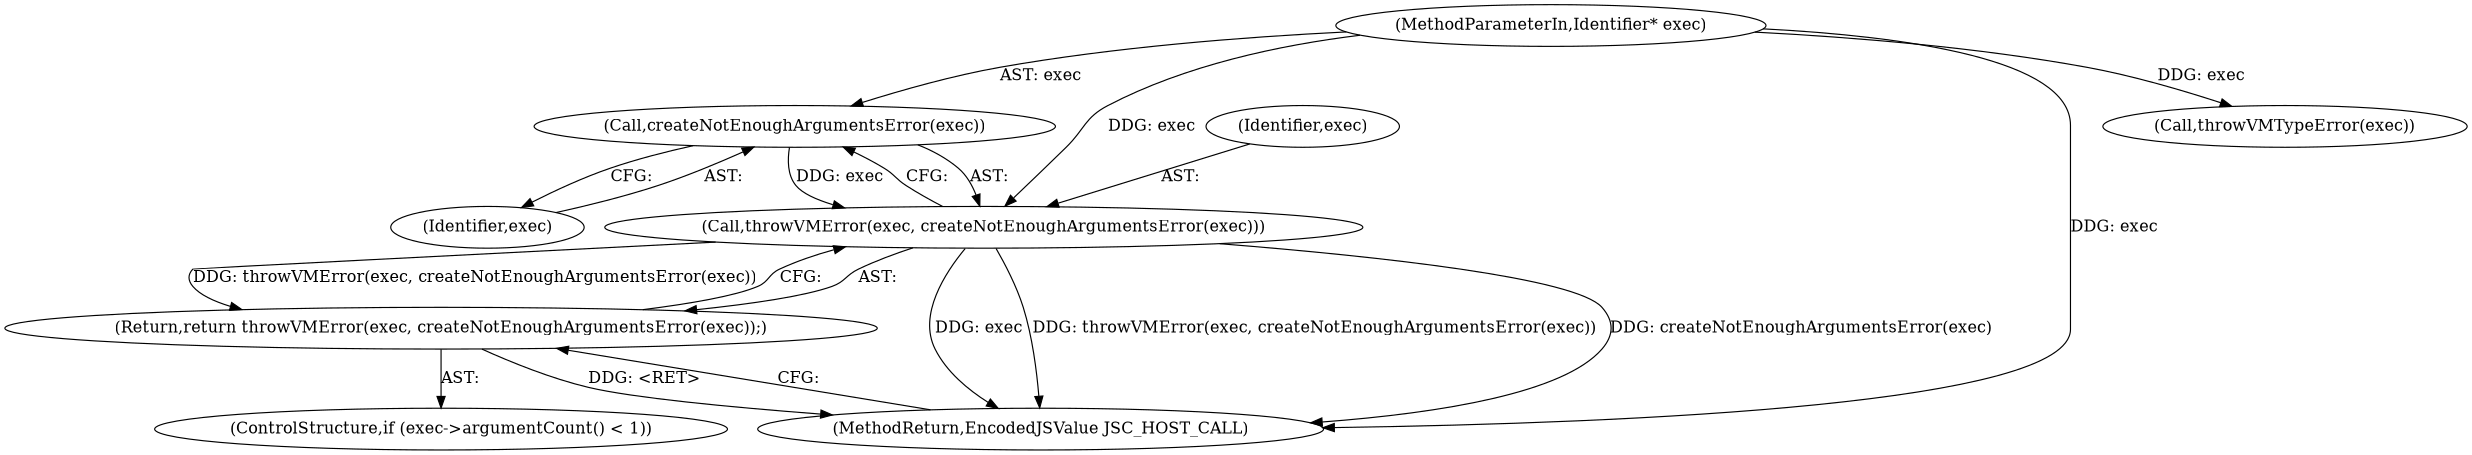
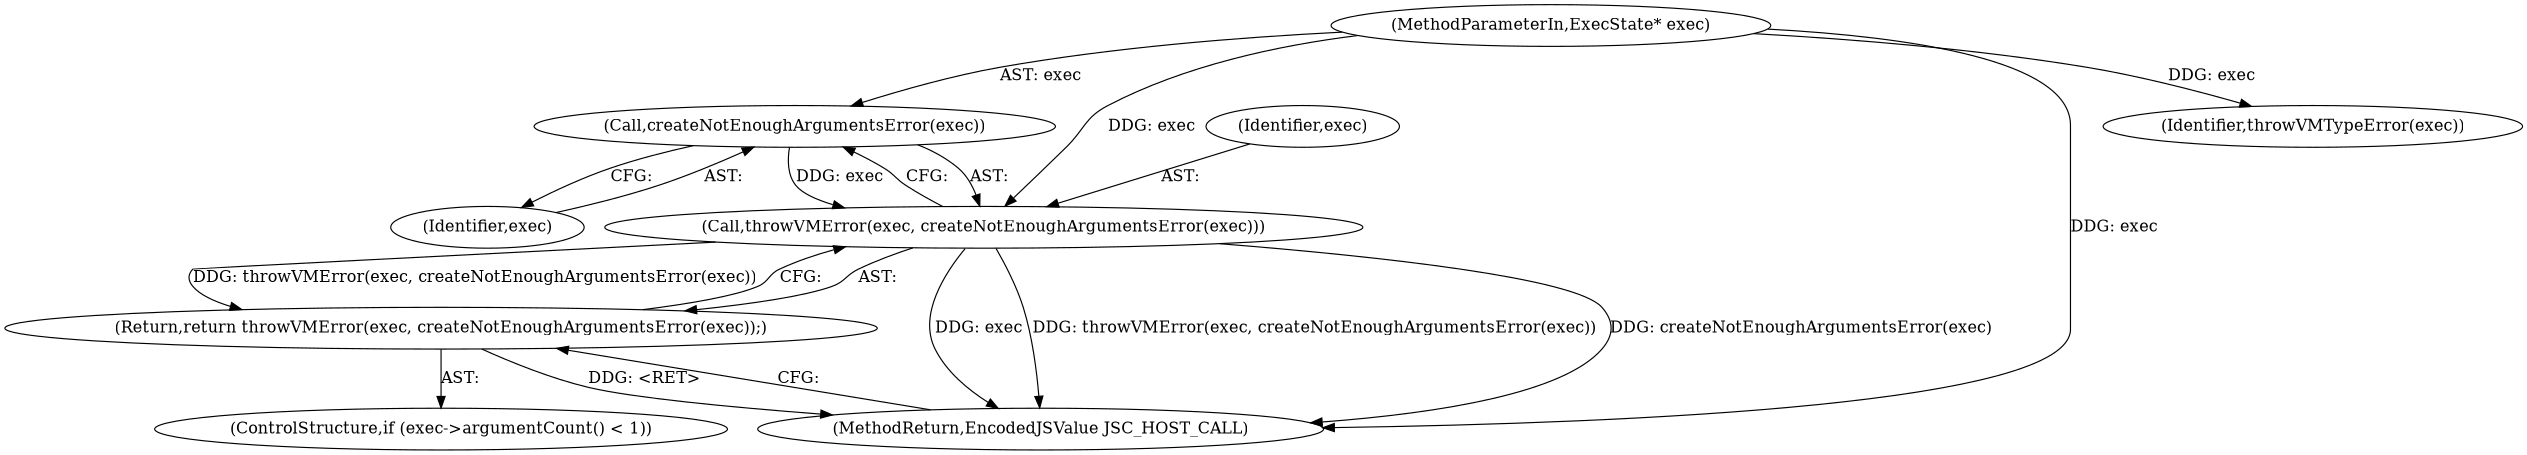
  digraph {
    n1 [label="(Call,createNotEnoughArgumentsError(exec))"]
    n2 [label="(Call,throwVMError(exec, createNotEnoughArgumentsError(exec)))"]
    n3 [label="(Identifier,exec)"]
    n4 [label="(MethodReturn,EncodedJSValue JSC_HOST_CALL)"]
    n5 [label="(Return,return throwVMError(exec, createNotEnoughArgumentsError(exec));)"]
-   n6 [label="(MethodParameterIn,Identifier* exec)"]
-   n7 [label="(Call,throwVMTypeError(exec))"]
+   n6 [label="(MethodParameterIn,ExecState* exec)"]
+   n7 [label="(Identifier,throwVMTypeError(exec))"]
    n8 [label="(ControlStructure,if (exec->argumentCount() < 1))"]
    n9 [label="(Identifier,exec)"]
    n1 -> n2 [label="AST: "]
    n1 -> n2 [label="DDG: exec"]
    n1 -> n3 [label="CFG: "]
    n2 -> n1 [label="CFG: "]
    n2 -> n4 [label="DDG: exec"]
    n2 -> n4 [label="DDG: throwVMError(exec, createNotEnoughArgumentsError(exec))"]
    n2 -> n4 [label="DDG: createNotEnoughArgumentsError(exec)"]
    n2 -> n5 [label="AST: "]
    n2 -> n5 [label="DDG: throwVMError(exec, createNotEnoughArgumentsError(exec))"]
    n3 -> n1 [label="AST: "]
    n4 -> n5 [label="CFG: "]
    n5 -> n2 [label="CFG: "]
    n5 -> n4 [label="DDG: <RET>"]
    n5 -> n8 [label="AST: "]
    n6 -> n1 [label="AST: exec"]
    n6 -> n2 [label="DDG: exec"]
    n6 -> n4 [label="DDG: exec"]
    n6 -> n7 [label="DDG: exec"]
    n9 -> n2 [label="AST: "]
  }
